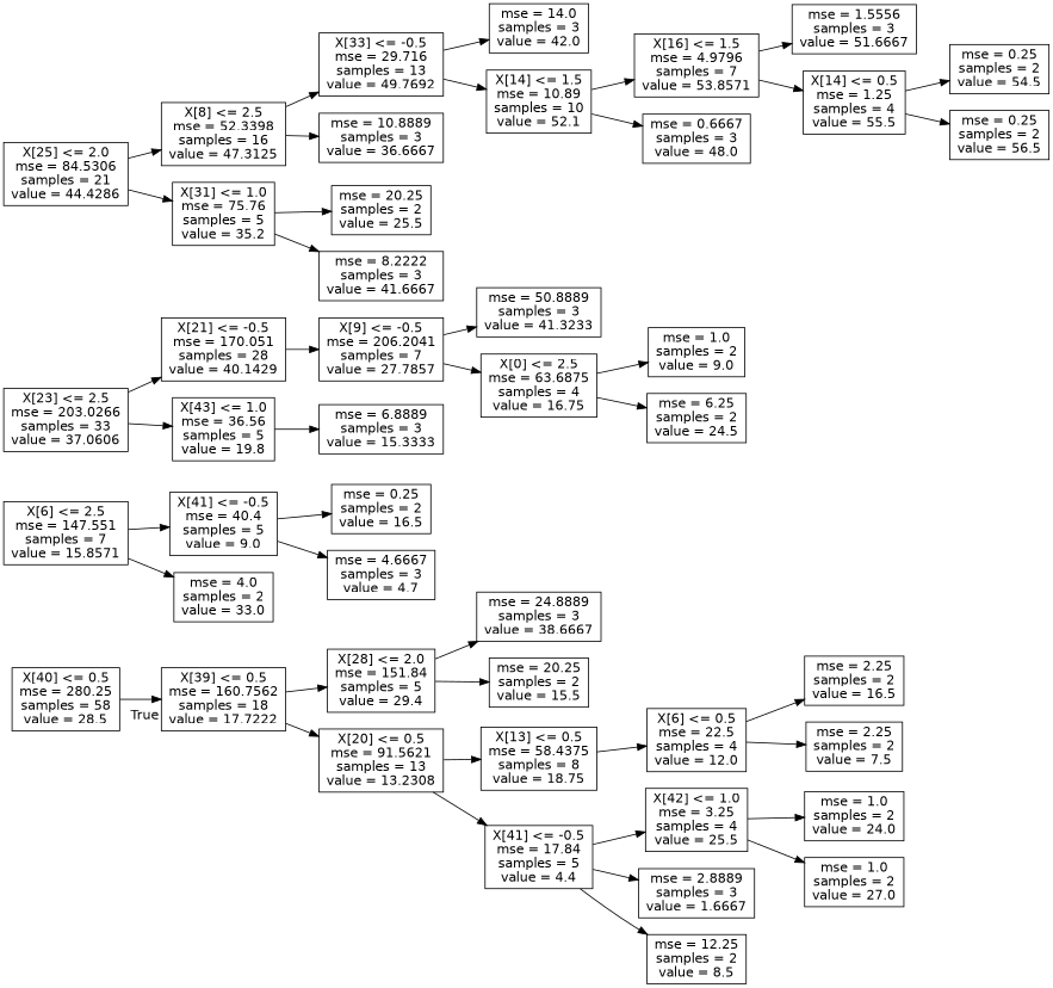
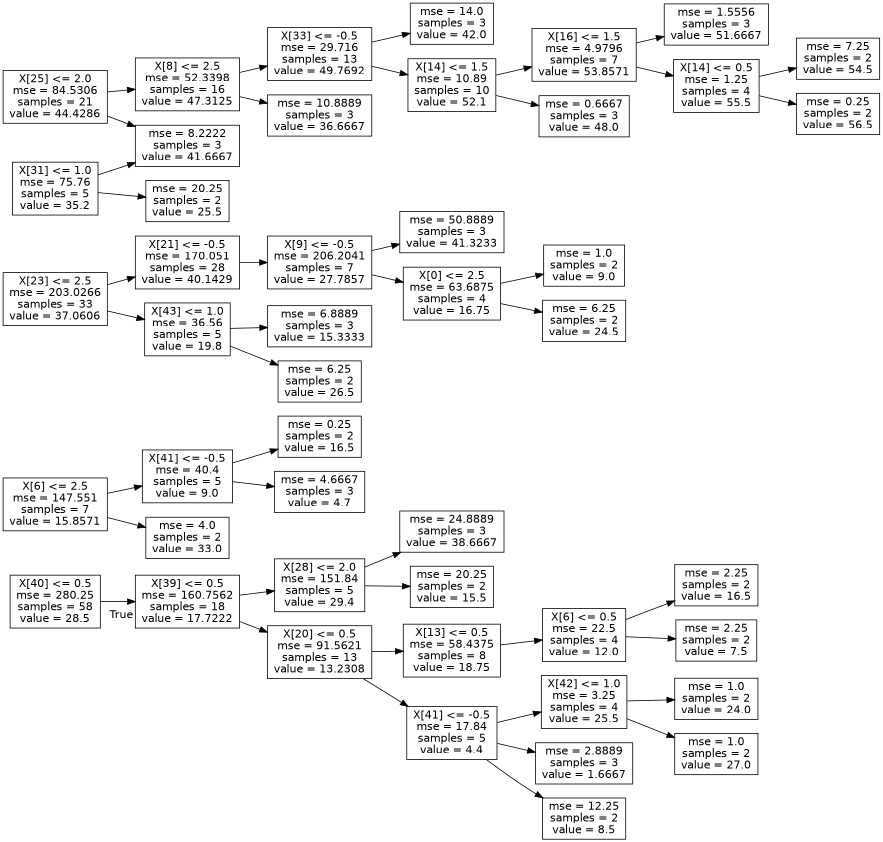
  digraph {
    fontname="DejaVu Sans"
    rankdir=LR
    node [fontname="DejaVu Sans" shape=box]
    edge [fontname="DejaVu Sans"]
    n1 [label="X[40] <= 0.5\nmse = 280.25\nsamples = 58\nvalue = 28.5"]
    n2 [label="X[39] <= 0.5\nmse = 160.7562\nsamples = 18\nvalue = 17.7222"]
    n3 [label="X[28] <= 2.0\nmse = 151.84\nsamples = 5\nvalue = 29.4"]
    n4 [label="X[20] <= 0.5\nmse = 91.5621\nsamples = 13\nvalue = 13.2308"]
    n5 [label="mse = 24.8889\nsamples = 3\nvalue = 38.6667"]
    n6 [label="mse = 20.25\nsamples = 2\nvalue = 15.5"]
    n7 [label="X[13] <= 0.5\nmse = 58.4375\nsamples = 8\nvalue = 18.75"]
    n8 [label="X[41] <= -0.5\nmse = 17.84\nsamples = 5\nvalue = 4.4"]
    n9 [label="X[6] <= 0.5\nmse = 22.5\nsamples = 4\nvalue = 12.0"]
    n10 [label="X[42] <= 1.0\nmse = 3.25\nsamples = 4\nvalue = 25.5"]
    n11 [label="mse = 2.8889\nsamples = 3\nvalue = 1.6667"]
    n12 [label="mse = 12.25\nsamples = 2\nvalue = 8.5"]
    n13 [label="mse = 2.25\nsamples = 2\nvalue = 16.5"]
    n14 [label="mse = 2.25\nsamples = 2\nvalue = 7.5"]
    n15 [label="mse = 1.0\nsamples = 2\nvalue = 24.0"]
    n16 [label="mse = 1.0\nsamples = 2\nvalue = 27.0"]
    n17 [label="X[6] <= 2.5\nmse = 147.551\nsamples = 7\nvalue = 15.8571"]
    n18 [label="X[41] <= -0.5\nmse = 40.4\nsamples = 5\nvalue = 9.0"]
    n19 [label="mse = 4.0\nsamples = 2\nvalue = 33.0"]
    n20 [label="X[23] <= 2.5\nmse = 203.0266\nsamples = 33\nvalue = 37.0606"]
    n21 [label="X[21] <= -0.5\nmse = 170.051\nsamples = 28\nvalue = 40.1429"]
    n22 [label="X[43] <= 1.0\nmse = 36.56\nsamples = 5\nvalue = 19.8"]
    n23 [label="mse = 0.25\nsamples = 2\nvalue = 16.5"]
    n24 [label="mse = 4.6667\nsamples = 3\nvalue = 4.7"]
    n25 [label="X[9] <= -0.5\nmse = 206.2041\nsamples = 7\nvalue = 27.7857"]
    n26 [label="mse = 6.8889\nsamples = 3\nvalue = 15.3333"]
+   n27 [label="mse = 6.25\nsamples = 2\nvalue = 26.5"]
    n28 [label="mse = 50.8889\nsamples = 3\nvalue = 41.3233"]
    n29 [label="X[0] <= 2.5\nmse = 63.6875\nsamples = 4\nvalue = 16.75"]
    n30 [label="X[25] <= 2.0\nmse = 84.5306\nsamples = 21\nvalue = 44.4286"]
    n31 [label="X[8] <= 2.5\nmse = 52.3398\nsamples = 16\nvalue = 47.3125"]
    n32 [label="X[31] <= 1.0\nmse = 75.76\nsamples = 5\nvalue = 35.2"]
    n33 [label="mse = 1.0\nsamples = 2\nvalue = 9.0"]
    n34 [label="mse = 6.25\nsamples = 2\nvalue = 24.5"]
    n35 [label="X[33] <= -0.5\nmse = 29.716\nsamples = 13\nvalue = 49.7692"]
    n36 [label="mse = 10.8889\nsamples = 3\nvalue = 36.6667"]
    n37 [label="mse = 20.25\nsamples = 2\nvalue = 25.5"]
    n38 [label="mse = 8.2222\nsamples = 3\nvalue = 41.6667"]
    n39 [label="mse = 14.0\nsamples = 3\nvalue = 42.0"]
    n40 [label="X[14] <= 1.5\nmse = 10.89\nsamples = 10\nvalue = 52.1"]
    n41 [label="X[16] <= 1.5\nmse = 4.9796\nsamples = 7\nvalue = 53.8571"]
    n42 [label="mse = 0.6667\nsamples = 3\nvalue = 48.0"]
    n43 [label="mse = 1.5556\nsamples = 3\nvalue = 51.6667"]
    n44 [label="X[14] <= 0.5\nmse = 1.25\nsamples = 4\nvalue = 55.5"]
-   n45 [label="mse = 0.25\nsamples = 2\nvalue = 54.5"]
+   n45 [label="mse = 7.25\nsamples = 2\nvalue = 54.5"]
    n46 [label="mse = 0.25\nsamples = 2\nvalue = 56.5"]
    n1 -> n2 [headlabel=True labelangle=45 labeldistance=2.5]
    n2 -> n3
    n2 -> n4
    n3 -> n5
    n3 -> n6
    n4 -> n7
    n4 -> n8
    n7 -> n9
    n8 -> n10
    n8 -> n11
    n8 -> n12
    n9 -> n13
    n9 -> n14
    n10 -> n15
    n10 -> n16
    n17 -> n18
    n17 -> n19
    n18 -> n23
    n18 -> n24
    n20 -> n21
    n20 -> n22
    n21 -> n25
    n22 -> n26
+   n22 -> n27
    n25 -> n28
    n25 -> n29
    n29 -> n33
    n29 -> n34
    n30 -> n31
-   n30 -> n32
+   n30 -> n38
    n31 -> n35
    n31 -> n36
    n32 -> n37
    n32 -> n38
    n35 -> n39
    n35 -> n40
    n40 -> n41
    n40 -> n42
    n41 -> n43
    n41 -> n44
    n44 -> n45
    n44 -> n46
  }
